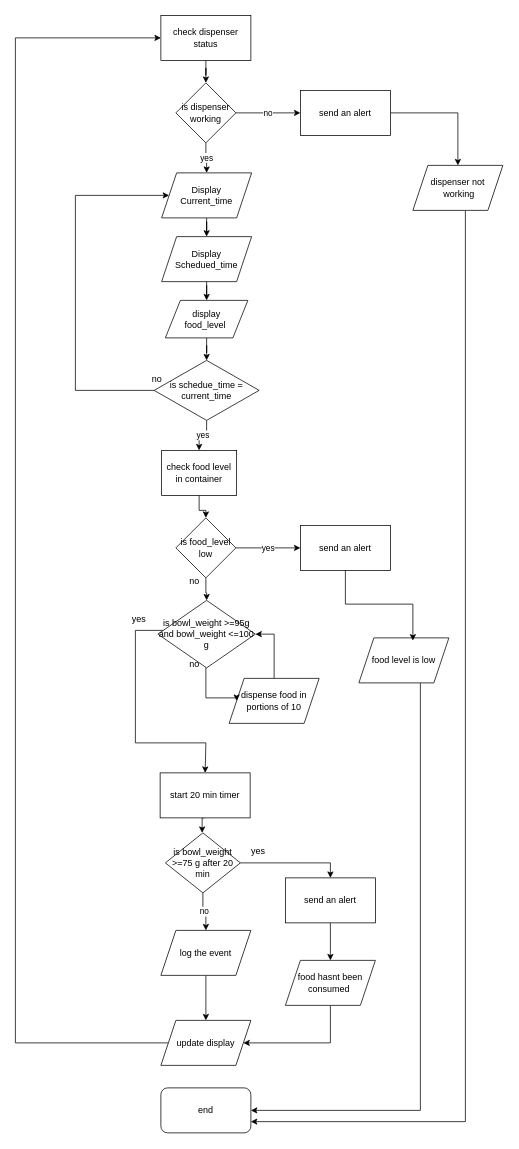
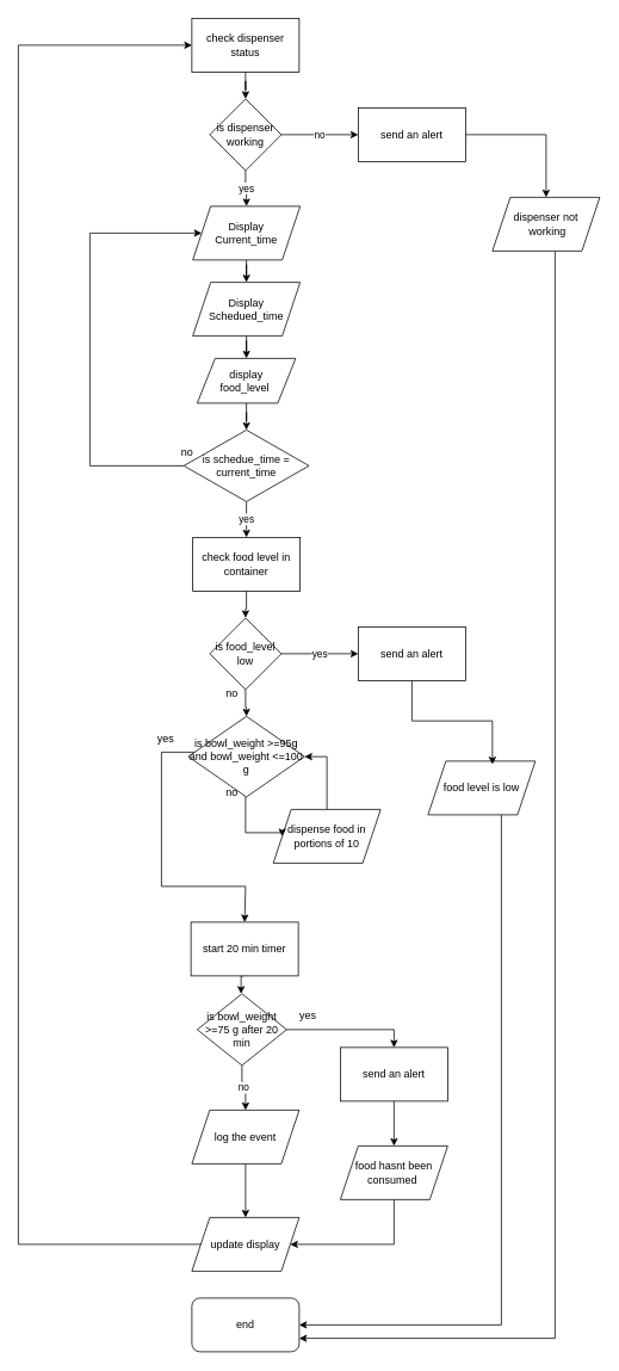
  <mxCell id="0" />
  <mxCell id="1" parent="0" />
  <mxCell id="2" style="edgeStyle=orthogonalEdgeStyle;rounded=0;orthogonalLoop=1;jettySize=auto;html=1;entryX=0.5;entryY=0;entryDx=0;entryDy=0;" parent="1" source="3" target="4" edge="1"><mxGeometry relative="1" as="geometry" /></mxCell>
  <mxCell id="3" value="&lt;div&gt;Display&lt;/div&gt;Current_time" style="shape=parallelogram;perimeter=parallelogramPerimeter;whiteSpace=wrap;html=1;fixedSize=1;" parent="1" vertex="1"><mxGeometry x="215" y="230" width="120" height="60" as="geometry" /></mxCell>
  <mxCell id="4" value="&lt;div&gt;Display&lt;/div&gt;Schedued_time" style="shape=parallelogram;perimeter=parallelogramPerimeter;whiteSpace=wrap;html=1;fixedSize=1;" parent="1" vertex="1"><mxGeometry x="215" y="315" width="120" height="60" as="geometry" /></mxCell>
  <mxCell id="5" style="edgeStyle=orthogonalEdgeStyle;rounded=0;orthogonalLoop=1;jettySize=auto;html=1;entryX=0.5;entryY=0;entryDx=0;entryDy=0;" parent="1" source="6" target="9" edge="1"><mxGeometry relative="1" as="geometry" /></mxCell>
  <mxCell id="6" value="check dispenser status" style="rounded=0;whiteSpace=wrap;html=1;" parent="1" vertex="1"><mxGeometry x="214" y="20" width="120" height="60" as="geometry" /></mxCell>
  <mxCell id="7" value="yes" style="edgeStyle=orthogonalEdgeStyle;rounded=0;orthogonalLoop=1;jettySize=auto;html=1;entryX=0.5;entryY=0;entryDx=0;entryDy=0;" parent="1" source="9" target="3" edge="1"><mxGeometry relative="1" as="geometry" /></mxCell>
  <mxCell id="8" value="no" style="edgeStyle=orthogonalEdgeStyle;rounded=0;orthogonalLoop=1;jettySize=auto;html=1;entryX=0;entryY=0.5;entryDx=0;entryDy=0;" parent="1" source="9" target="11" edge="1"><mxGeometry relative="1" as="geometry" /></mxCell>
  <mxCell id="9" value="is dispenser working" style="rhombus;whiteSpace=wrap;html=1;" parent="1" vertex="1"><mxGeometry x="234" y="110" width="80" height="80" as="geometry" /></mxCell>
  <mxCell id="10" style="edgeStyle=orthogonalEdgeStyle;rounded=0;orthogonalLoop=1;jettySize=auto;html=1;entryX=0.5;entryY=0;entryDx=0;entryDy=0;" parent="1" source="11" target="36" edge="1"><mxGeometry relative="1" as="geometry" /></mxCell>
  <mxCell id="11" value="send an alert" style="shape=label;whiteSpace=wrap;html=1;fixedSize=1;rounded=0;" parent="1" vertex="1"><mxGeometry x="400" y="120" width="120" height="60" as="geometry" /></mxCell>
  <mxCell id="12" value="end" style="rounded=1;whiteSpace=wrap;html=1;" parent="1" vertex="1"><mxGeometry x="214" y="1450" width="120" height="60" as="geometry" /></mxCell>
  <mxCell id="13" style="edgeStyle=orthogonalEdgeStyle;rounded=0;orthogonalLoop=1;jettySize=auto;html=1;entryX=0;entryY=0.5;entryDx=0;entryDy=0;" parent="1" source="15" target="3" edge="1"><mxGeometry relative="1" as="geometry"><Array as="points"><mxPoint x="100" y="520" /><mxPoint x="100" y="260" /></Array></mxGeometry></mxCell>
  <mxCell id="14" value="yes" style="edgeStyle=orthogonalEdgeStyle;rounded=0;orthogonalLoop=1;jettySize=auto;html=1;" parent="1" source="15" target="17" edge="1"><mxGeometry relative="1" as="geometry" /></mxCell>
  <mxCell id="15" value="is schedue_time = current_time" style="rhombus;whiteSpace=wrap;html=1;" parent="1" vertex="1"><mxGeometry x="205" y="480" width="140" height="80" as="geometry" /></mxCell>
  <mxCell id="16" style="edgeStyle=orthogonalEdgeStyle;rounded=0;orthogonalLoop=1;jettySize=auto;html=1;" parent="1" source="17" target="20" edge="1"><mxGeometry relative="1" as="geometry" /></mxCell>
- <mxCell id="17" value="check food level in container" style="rounded=0;whiteSpace=wrap;html=1;" parent="1" vertex="1"><mxGeometry x="215" y="600" width="100" height="60" as="geometry" /></mxCell>
+ <mxCell id="17" value="check food level in container" style="rounded=0;whiteSpace=wrap;html=1;" parent="1" vertex="1"><mxGeometry x="215" y="600" width="120" height="60" as="geometry" /></mxCell>
  <mxCell id="18" value="yes" style="edgeStyle=orthogonalEdgeStyle;rounded=0;orthogonalLoop=1;jettySize=auto;html=1;entryX=0;entryY=0.5;entryDx=0;entryDy=0;" parent="1" source="20" target="38" edge="1"><mxGeometry relative="1" as="geometry" /></mxCell>
  <mxCell id="19" style="edgeStyle=orthogonalEdgeStyle;rounded=0;orthogonalLoop=1;jettySize=auto;html=1;" parent="1" source="20" target="25" edge="1"><mxGeometry relative="1" as="geometry" /></mxCell>
  <mxCell id="20" value="is food_level low" style="rhombus;whiteSpace=wrap;html=1;" parent="1" vertex="1"><mxGeometry x="234" y="690" width="80" height="80" as="geometry" /></mxCell>
  <mxCell id="21" style="edgeStyle=orthogonalEdgeStyle;rounded=0;orthogonalLoop=1;jettySize=auto;html=1;entryX=1;entryY=0.5;entryDx=0;entryDy=0;" parent="1" source="22" target="25" edge="1"><mxGeometry relative="1" as="geometry" /></mxCell>
  <mxCell id="22" value="dispense food in portions of 10" style="rounded=0;whiteSpace=wrap;html=1;shape=parallelogram;perimeter=parallelogramPerimeter;fixedSize=1;" parent="1" vertex="1"><mxGeometry x="305" y="904" width="120" height="60" as="geometry" /></mxCell>
  <mxCell id="23" style="edgeStyle=orthogonalEdgeStyle;rounded=0;orthogonalLoop=1;jettySize=auto;html=1;entryX=0;entryY=0.5;entryDx=0;entryDy=0;" parent="1" source="25" target="22" edge="1"><mxGeometry relative="1" as="geometry"><Array as="points"><mxPoint x="274" y="930" /><mxPoint x="315" y="930" /></Array></mxGeometry></mxCell>
  <mxCell id="24" style="edgeStyle=orthogonalEdgeStyle;rounded=0;orthogonalLoop=1;jettySize=auto;html=1;entryX=0.5;entryY=0;entryDx=0;entryDy=0;" parent="1" source="25" target="48" edge="1"><mxGeometry relative="1" as="geometry"><Array as="points"><mxPoint x="180" y="840" /><mxPoint x="180" y="990" /><mxPoint x="274" y="990" /></Array></mxGeometry></mxCell>
  <mxCell id="25" value="is bowl_weight &amp;gt;=95g and bowl_weight &amp;lt;=100 g" style="rhombus;whiteSpace=wrap;html=1;" parent="1" vertex="1"><mxGeometry x="210" y="800" width="130" height="90" as="geometry" /></mxCell>
  <mxCell id="26" value="no" style="edgeStyle=orthogonalEdgeStyle;rounded=0;orthogonalLoop=1;jettySize=auto;html=1;" parent="1" source="28" target="32" edge="1"><mxGeometry relative="1" as="geometry" /></mxCell>
  <mxCell id="27" style="edgeStyle=orthogonalEdgeStyle;rounded=0;orthogonalLoop=1;jettySize=auto;html=1;entryX=0.5;entryY=0;entryDx=0;entryDy=0;" parent="1" source="28" target="45" edge="1"><mxGeometry relative="1" as="geometry" /></mxCell>
  <mxCell id="28" value="is bowl_weight &amp;gt;=75 g after 20 min" style="rhombus;whiteSpace=wrap;html=1;" parent="1" vertex="1"><mxGeometry x="220" y="1110" width="100" height="80" as="geometry" /></mxCell>
  <mxCell id="29" style="edgeStyle=orthogonalEdgeStyle;rounded=0;orthogonalLoop=1;jettySize=auto;html=1;entryX=1;entryY=0.5;entryDx=0;entryDy=0;" parent="1" source="30" target="34" edge="1"><mxGeometry relative="1" as="geometry"><Array as="points"><mxPoint x="440" y="1390" /></Array></mxGeometry></mxCell>
  <mxCell id="30" value="food hasnt been consumed&amp;nbsp;" style="shape=parallelogram;perimeter=parallelogramPerimeter;whiteSpace=wrap;html=1;fixedSize=1;" parent="1" vertex="1"><mxGeometry x="380" y="1280" width="120" height="60" as="geometry" /></mxCell>
  <mxCell id="31" style="edgeStyle=orthogonalEdgeStyle;rounded=0;orthogonalLoop=1;jettySize=auto;html=1;" parent="1" source="32" target="34" edge="1"><mxGeometry relative="1" as="geometry" /></mxCell>
  <mxCell id="32" value="log the event" style="shape=parallelogram;perimeter=parallelogramPerimeter;whiteSpace=wrap;html=1;fixedSize=1;" parent="1" vertex="1"><mxGeometry x="214" y="1240" width="120" height="60" as="geometry" /></mxCell>
  <mxCell id="33" style="edgeStyle=orthogonalEdgeStyle;rounded=0;orthogonalLoop=1;jettySize=auto;html=1;entryX=0;entryY=0.5;entryDx=0;entryDy=0;" parent="1" source="34" target="6" edge="1"><mxGeometry relative="1" as="geometry"><Array as="points"><mxPoint x="20" y="1390" /><mxPoint x="20" y="50" /></Array></mxGeometry></mxCell>
  <mxCell id="34" value="update display" style="shape=parallelogram;perimeter=parallelogramPerimeter;whiteSpace=wrap;html=1;fixedSize=1;" parent="1" vertex="1"><mxGeometry x="214" y="1360" width="120" height="60" as="geometry" /></mxCell>
  <mxCell id="35" style="edgeStyle=orthogonalEdgeStyle;rounded=0;orthogonalLoop=1;jettySize=auto;html=1;entryX=1;entryY=0.75;entryDx=0;entryDy=0;" parent="1" source="36" target="12" edge="1"><mxGeometry relative="1" as="geometry"><Array as="points"><mxPoint x="620" y="1495" /></Array></mxGeometry></mxCell>
  <mxCell id="36" value="dispenser not&lt;div&gt;&amp;nbsp;working&lt;/div&gt;" style="shape=parallelogram;perimeter=parallelogramPerimeter;whiteSpace=wrap;html=1;fixedSize=1;" parent="1" vertex="1"><mxGeometry x="550" y="220" width="120" height="60" as="geometry" /></mxCell>
  <mxCell id="37" value="no" style="text;strokeColor=none;align=center;fillColor=none;html=1;verticalAlign=middle;whiteSpace=wrap;rounded=0;" parent="1" vertex="1"><mxGeometry x="179" y="490" width="60" height="30" as="geometry" /></mxCell>
  <mxCell id="38" value="send an alert" style="shape=label;whiteSpace=wrap;html=1;fixedSize=1;rounded=0;" parent="1" vertex="1"><mxGeometry x="400" y="700" width="120" height="60" as="geometry" /></mxCell>
  <mxCell id="39" style="edgeStyle=orthogonalEdgeStyle;rounded=0;orthogonalLoop=1;jettySize=auto;html=1;entryX=1;entryY=0.5;entryDx=0;entryDy=0;" parent="1" source="40" target="12" edge="1"><mxGeometry relative="1" as="geometry"><Array as="points"><mxPoint x="560" y="1480" /></Array></mxGeometry></mxCell>
  <mxCell id="40" value="food level is low" style="shape=parallelogram;perimeter=parallelogramPerimeter;whiteSpace=wrap;html=1;fixedSize=1;" parent="1" vertex="1"><mxGeometry x="478" y="850" width="120" height="60" as="geometry" /></mxCell>
  <mxCell id="41" style="edgeStyle=orthogonalEdgeStyle;rounded=0;orthogonalLoop=1;jettySize=auto;html=1;entryX=0.6;entryY=0.06;entryDx=0;entryDy=0;entryPerimeter=0;" parent="1" source="38" target="40" edge="1"><mxGeometry relative="1" as="geometry" /></mxCell>
  <mxCell id="42" value="no" style="text;html=1;align=center;verticalAlign=middle;whiteSpace=wrap;rounded=0;" parent="1" vertex="1"><mxGeometry x="229" y="760" width="60" height="30" as="geometry" /></mxCell>
  <mxCell id="43" value="no" style="text;html=1;align=center;verticalAlign=middle;whiteSpace=wrap;rounded=0;" parent="1" vertex="1"><mxGeometry x="229" y="870" width="60" height="30" as="geometry" /></mxCell>
  <mxCell id="44" style="edgeStyle=orthogonalEdgeStyle;rounded=0;orthogonalLoop=1;jettySize=auto;html=1;entryX=0.5;entryY=0;entryDx=0;entryDy=0;" parent="1" source="45" target="30" edge="1"><mxGeometry relative="1" as="geometry" /></mxCell>
  <mxCell id="45" value="send an alert" style="shape=label;whiteSpace=wrap;html=1;fixedSize=1;rounded=0;" parent="1" vertex="1"><mxGeometry x="380" y="1170" width="120" height="60" as="geometry" /></mxCell>
  <mxCell id="46" value="yes" style="text;html=1;align=center;verticalAlign=middle;whiteSpace=wrap;rounded=0;" parent="1" vertex="1"><mxGeometry x="314" y="1120" width="60" height="30" as="geometry" /></mxCell>
  <mxCell id="47" style="edgeStyle=orthogonalEdgeStyle;rounded=0;orthogonalLoop=1;jettySize=auto;html=1;" parent="1" edge="1"><mxGeometry relative="1" as="geometry"><mxPoint x="272" y="1090" as="sourcePoint" /><mxPoint x="269" y="1110" as="targetPoint" /></mxGeometry></mxCell>
  <mxCell id="48" value="start 20 min timer" style="rounded=0;whiteSpace=wrap;html=1;" parent="1" vertex="1"><mxGeometry x="213" y="1030" width="120" height="60" as="geometry" /></mxCell>
  <mxCell id="49" value="yes" style="text;html=1;align=center;verticalAlign=middle;whiteSpace=wrap;rounded=0;" parent="1" vertex="1"><mxGeometry x="155" y="810" width="60" height="30" as="geometry" /></mxCell>
  <mxCell id="50" value="" style="edgeStyle=orthogonalEdgeStyle;rounded=0;orthogonalLoop=1;jettySize=auto;html=1;entryX=0.5;entryY=0;entryDx=0;entryDy=0;" parent="1" source="4" target="52" edge="1"><mxGeometry relative="1" as="geometry"><mxPoint x="275" y="375" as="sourcePoint" /><mxPoint x="275" y="480" as="targetPoint" /></mxGeometry></mxCell>
  <mxCell id="51" style="edgeStyle=orthogonalEdgeStyle;rounded=0;orthogonalLoop=1;jettySize=auto;html=1;" parent="1" source="52" target="15" edge="1"><mxGeometry relative="1" as="geometry" /></mxCell>
  <mxCell id="52" value="display&lt;div&gt;food_level&amp;nbsp;&lt;/div&gt;" style="shape=parallelogram;perimeter=parallelogramPerimeter;whiteSpace=wrap;html=1;fixedSize=1;" parent="1" vertex="1"><mxGeometry x="220" y="400" width="110" height="50" as="geometry" /></mxCell>
